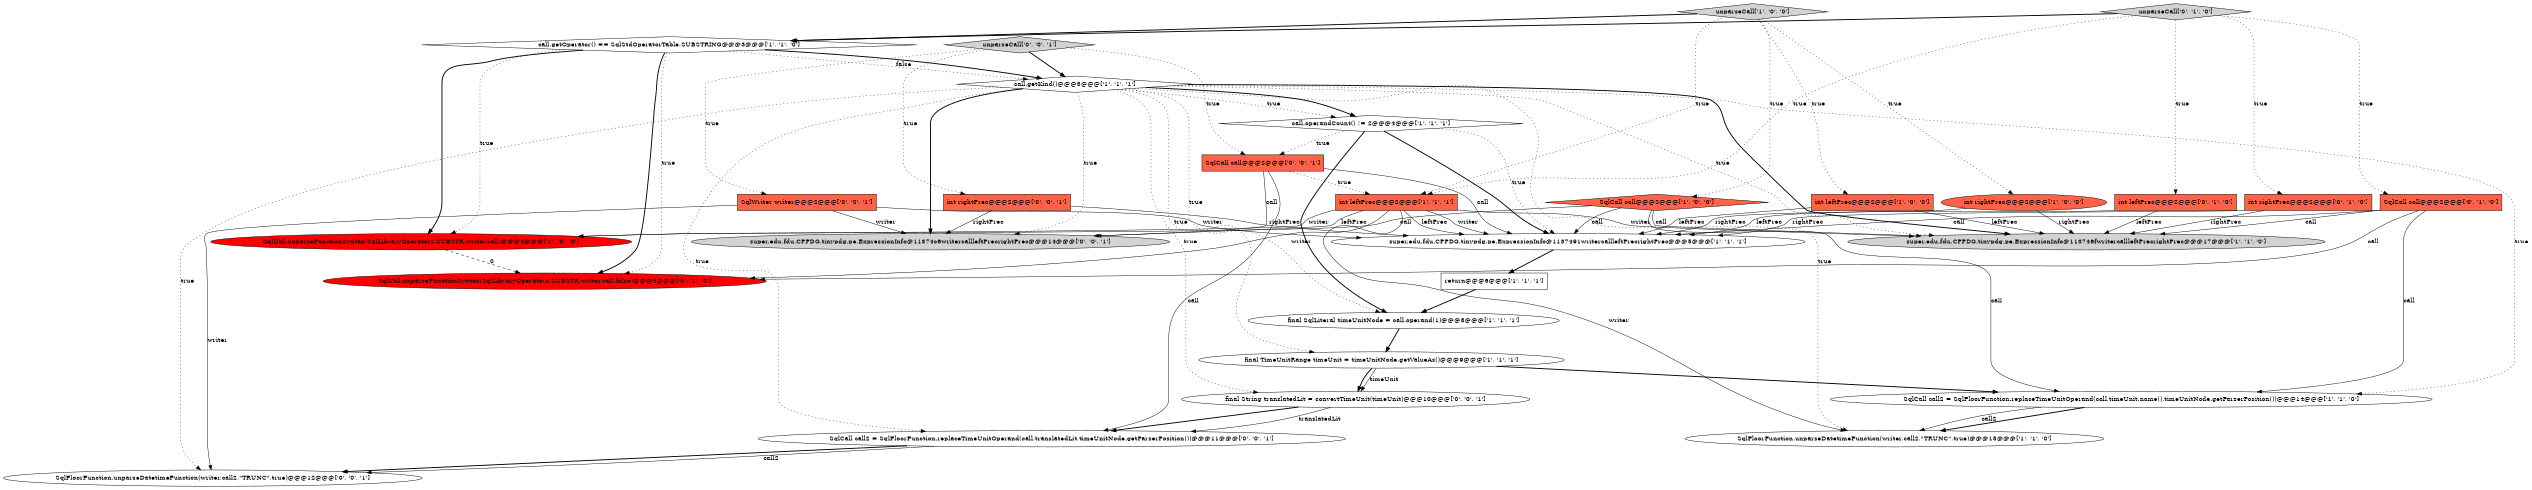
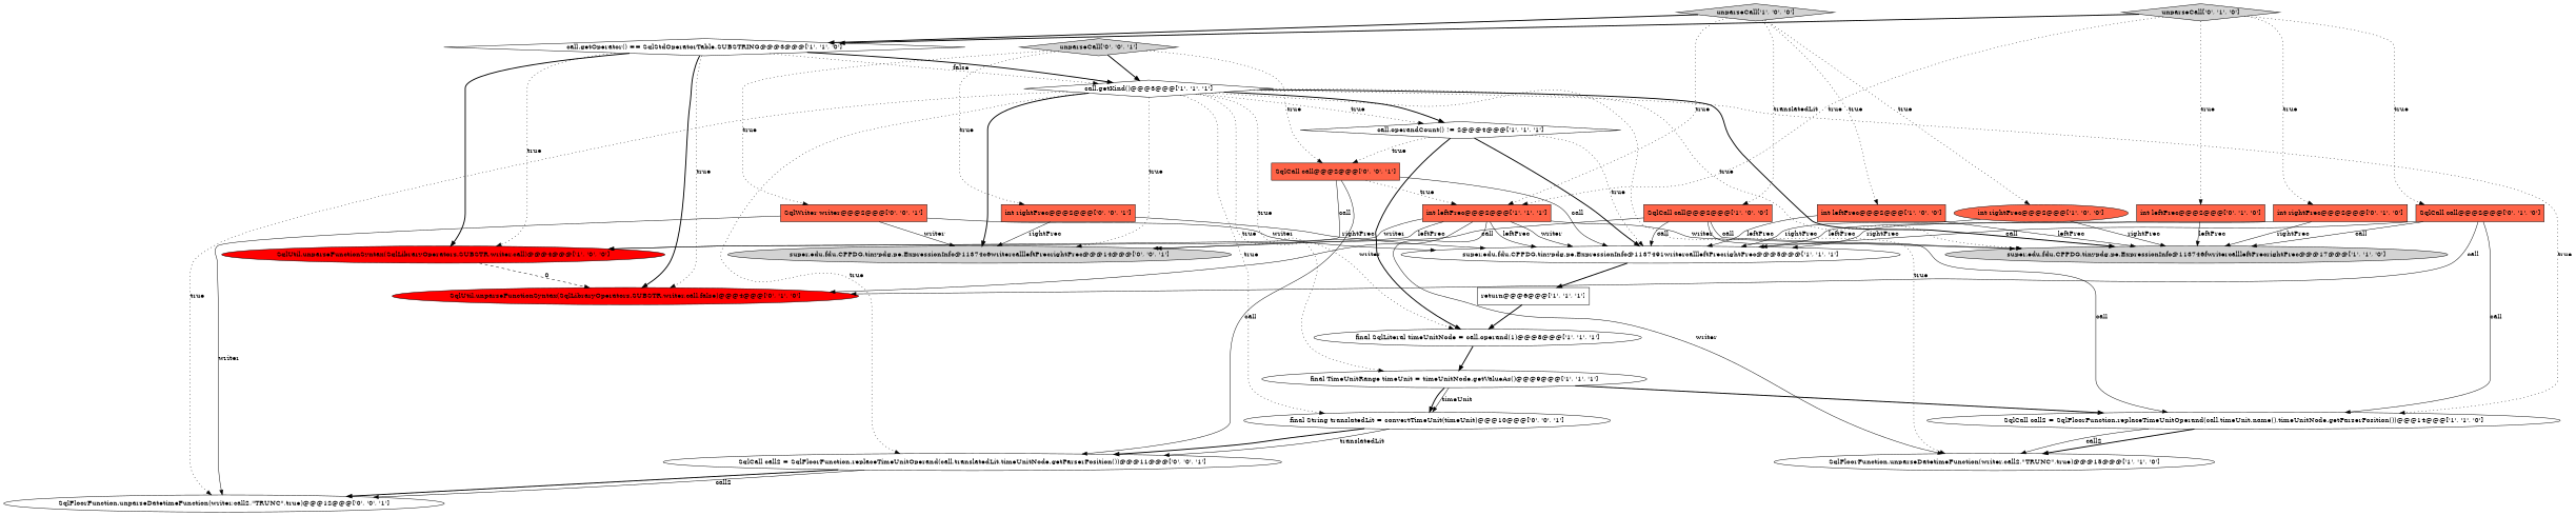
  digraph {
    node [fillcolor=white shape=ellipse style=filled]
    edge [style=solid]
    n1 [fillcolor=red label="SqlUtil.unparseFunctionSyntax(SqlLibraryOperators.SUBSTR,writer,call,false)@@@4@@@['0', '1', '0']"]
    n2 [fillcolor=lightgray label="unparseCall['1', '0', '0']" shape=diamond]
    n3 [fillcolor=tomato label="int rightPrec@@@2@@@['1', '0', '0']"]
-   n4 [fillcolor=tomato label="SqlCall call@@@2@@@['1', '0', '0']" shape=diamond]
+   n4 [fillcolor=tomato label="SqlCall call@@@2@@@['1', '0', '0']" shape=box]
    n5 [fillcolor=tomato label="int leftPrec@@@2@@@['1', '0', '0']" shape=box]
    n6 [label="call.getOperator() == SqlStdOperatorTable.SUBSTRING@@@3@@@['1', '1', '0']" shape=diamond]
    n7 [fillcolor=tomato label="int leftPrec@@@2@@@['1', '1', '1']" shape=box]
    n8 [label="super.edu.fdu.CPPDG.tinypdg.pe.ExpressionInfo@1137491writercallleftPrecrightPrec@@@5@@@['1', '1', '1']"]
    n9 [fillcolor=lightgray label="super.edu.fdu.CPPDG.tinypdg.pe.ExpressionInfo@113746fwritercallleftPrecrightPrec@@@17@@@['1', '1', '0']"]
    n10 [label="SqlCall call2 = SqlFloorFunction.replaceTimeUnitOperand(call,timeUnit.name(),timeUnitNode.getParserPosition())@@@14@@@['1', '1', '0']"]
    n11 [fillcolor=red label="SqlUtil.unparseFunctionSyntax(SqlLibraryOperators.SUBSTR,writer,call)@@@4@@@['1', '0', '0']"]
    n12 [label="call.getKind()@@@3@@@['1', '1', '1']" shape=diamond]
    n13 [fillcolor=lightgray label="super.edu.fdu.CPPDG.tinypdg.pe.ExpressionInfo@11374c6writercallleftPrecrightPrec@@@14@@@['0', '0', '1']"]
    n14 [label="SqlFloorFunction.unparseDatetimeFunction(writer,call2,\"TRUNC\",true)@@@15@@@['1', '1', '0']"]
    n15 [label="return@@@6@@@['1', '1', '1']" shape=box]
    n16 [label="final SqlLiteral timeUnitNode = call.operand(1)@@@8@@@['1', '1', '1']"]
    n17 [label="call.operandCount() != 2@@@4@@@['1', '1', '1']" shape=diamond]
    n18 [fillcolor=tomato label="SqlCall call@@@2@@@['0', '0', '1']" shape=box]
    n19 [label="final TimeUnitRange timeUnit = timeUnitNode.getValueAs()@@@9@@@['1', '1', '1']"]
    n20 [label="final String translatedLit = convertTimeUnit(timeUnit)@@@10@@@['0', '0', '1']"]
    n21 [label="SqlCall call2 = SqlFloorFunction.replaceTimeUnitOperand(call,translatedLit,timeUnitNode.getParserPosition())@@@11@@@['0', '0', '1']"]
    n22 [label="SqlFloorFunction.unparseDatetimeFunction(writer,call2,\"TRUNC\",true)@@@12@@@['0', '0', '1']"]
    n23 [fillcolor=lightgray label="unparseCall['0', '1', '0']" shape=diamond]
    n24 [fillcolor=tomato label="SqlCall call@@@2@@@['0', '1', '0']" shape=box]
    n25 [fillcolor=tomato label="int leftPrec@@@2@@@['0', '1', '0']" shape=box]
    n26 [fillcolor=tomato label="int rightPrec@@@2@@@['0', '1', '0']" shape=box]
    n27 [fillcolor=tomato label="SqlWriter writer@@@2@@@['0', '0', '1']" shape=box]
    n28 [fillcolor=lightgray label="unparseCall['0', '0', '1']" shape=diamond]
    n29 [fillcolor=tomato label="int rightPrec@@@2@@@['0', '0', '1']" shape=box]
    n2 -> n3 [label=true style=dotted]
-   n2 -> n4 [label=true style=dotted]
+   n2 -> n4 [label=translatedLit style=dotted]
    n2 -> n5 [label=true style=dotted]
    n2 -> n6 [style=bold]
    n2 -> n7 [label=true style=dotted]
    n3 -> n8 [label=rightPrec]
    n3 -> n9 [label=rightPrec]
    n4 -> n8 [label=call]
    n4 -> n9 [label=call]
    n4 -> n10 [label=call]
    n4 -> n11 [label=call]
    n5 -> n8 [label=leftPrec]
    n5 -> n9 [label=leftPrec]
    n6 -> n1 [label=true style=dotted]
    n6 -> n1 [style=bold]
    n6 -> n11 [label=true style=dotted]
    n6 -> n11 [style=bold]
    n6 -> n12 [label=false style=dotted]
    n6 -> n12 [style=bold]
    n7 -> n1 [label=writer]
    n7 -> n8 [label=leftPrec]
    n7 -> n8 [label=writer]
    n7 -> n9 [label=writer]
    n7 -> n11 [label=writer]
    n7 -> n13 [label=leftPrec]
    n7 -> n14 [label=writer]
    n8 -> n15 [style=bold]
    n10 -> n14 [style=bold]
    n10 -> n14 [label=call2]
    n11 -> n1 [label=0 style=dashed]
    n12 -> n9 [label=true style=dotted]
    n12 -> n9 [style=bold]
    n12 -> n10 [label=true style=dotted]
    n12 -> n13 [label=true style=dotted]
    n12 -> n13 [style=bold]
    n12 -> n14 [label=true style=dotted]
    n12 -> n16 [label=true style=dotted]
    n12 -> n17 [style=bold]
    n12 -> n17 [label=true style=dotted]
    n12 -> n19 [label=true style=dotted]
    n12 -> n20 [label=true style=dotted]
    n12 -> n21 [label=true style=dotted]
    n12 -> n22 [label=true style=dotted]
    n15 -> n16 [style=bold]
    n16 -> n19 [style=bold]
    n17 -> n8 [label=true style=dotted]
    n17 -> n8 [style=bold]
    n17 -> n16 [style=bold]
    n17 -> n18 [label=true style=dotted]
    n18 -> n7 [label=true style=dotted]
    n18 -> n8 [label=call]
    n18 -> n13 [label=call]
    n18 -> n21 [label=call]
    n19 -> n10 [style=bold]
    n19 -> n20 [label=timeUnit]
    n19 -> n20 [style=bold]
    n20 -> n21 [label=translatedLit]
    n20 -> n21 [style=bold]
    n21 -> n22 [style=bold]
    n21 -> n22 [label=call2]
    n23 -> n6 [style=bold]
    n23 -> n7 [label=true style=dotted]
    n23 -> n24 [label=true style=dotted]
    n23 -> n25 [label=true style=dotted]
    n23 -> n26 [label=true style=dotted]
    n24 -> n1 [label=call]
    n24 -> n8 [label=call]
    n24 -> n9 [label=call]
    n24 -> n10 [label=call]
    n25 -> n8 [label=leftPrec]
    n25 -> n9 [label=leftPrec]
    n26 -> n8 [label=rightPrec]
    n26 -> n9 [label=rightPrec]
    n27 -> n8 [label=writer]
    n27 -> n13 [label=writer]
    n27 -> n22 [label=writer]
    n28 -> n12 [style=bold]
    n28 -> n18 [label=true style=dotted]
    n28 -> n27 [label=true style=dotted]
    n28 -> n29 [label=true style=dotted]
    n29 -> n8 [label=rightPrec]
    n29 -> n13 [label=rightPrec]
  }
